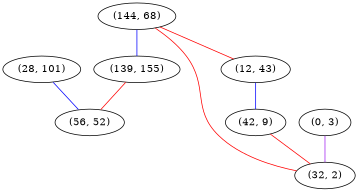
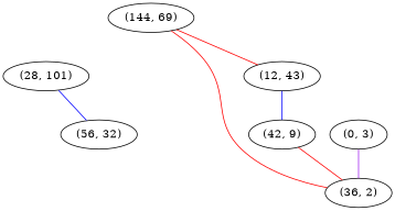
  graph {
    edge [color=red weight=1]
    "(28, 101)"
-   "(56, 52)"
+   "(56, 52)" [label="(56, 32)"]
    n3 [label="(0, 3)"]
-   "(32, 2)"
-   "(144, 69)" [label="(144, 68)"]
-   "(139, 155)"
+   "(32, 2)" [label="(36, 2)"]
+   "(144, 69)"
    "(12, 43)"
    n8 [label="(42, 9)"]
    "(28, 101)" -- "(56, 52)" [color=blue]
    n3 -- "(32, 2)" [color=purple weight=4]
    "(144, 69)" -- "(32, 2)"
-   "(144, 69)" -- "(139, 155)" [color=blue weight=3]
    "(144, 69)" -- "(12, 43)"
-   "(139, 155)" -- "(56, 52)"
    "(12, 43)" -- n8 [color=blue weight=3]
    n8 -- "(32, 2)"
  }
